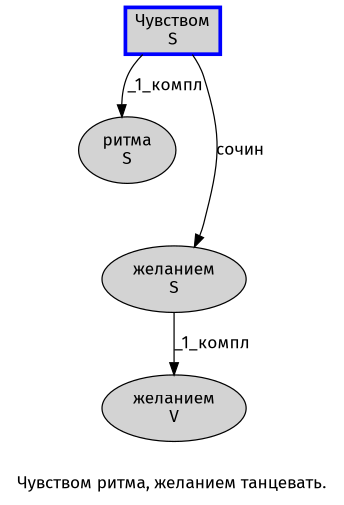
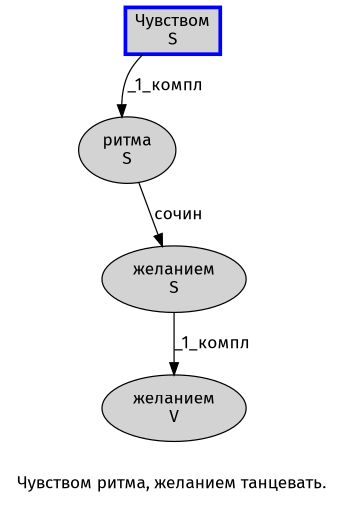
  digraph {
    fontname="Fira Sans"
    label="Чувством ритма, желанием танцевать."
    node [fillcolor=lightgray fontname="Fira Sans" penwidth=1 shape=ellipse style=filled]
    edge [fontname="Fira Sans"]
    n1 [color=blue label="Чувством\nS" penwidth=3 shape=box]
    n2 [label="ритма\nS"]
    n3 [label="желанием\nS"]
    n4 [label="желанием\nV"]
    n1 -> n2 [label="_1_компл"]
-   n1 -> n3 [label="сочин"]
+   n2 -> n3 [label="сочин"]
    n3 -> n4 [label="_1_компл"]
  }
